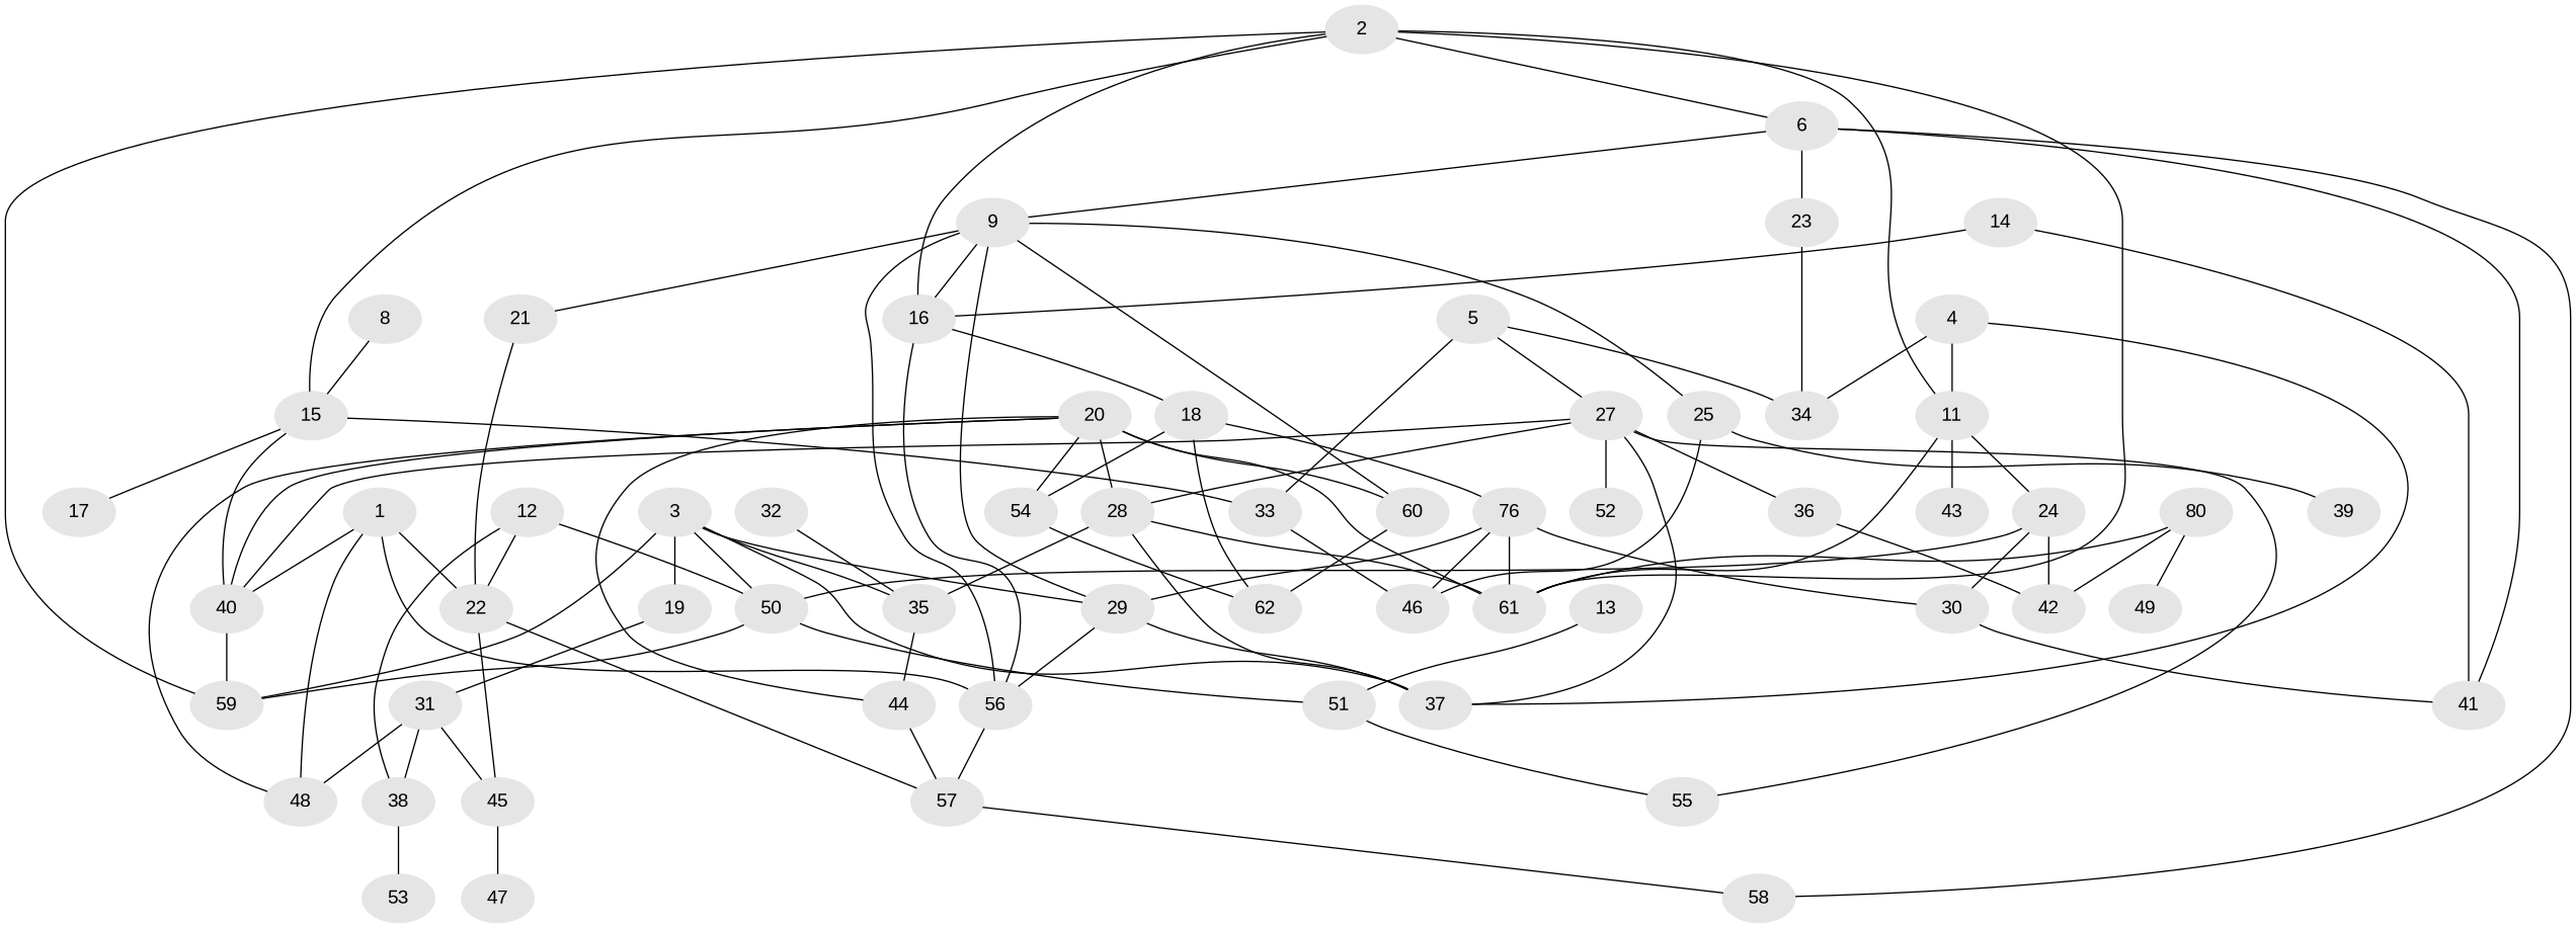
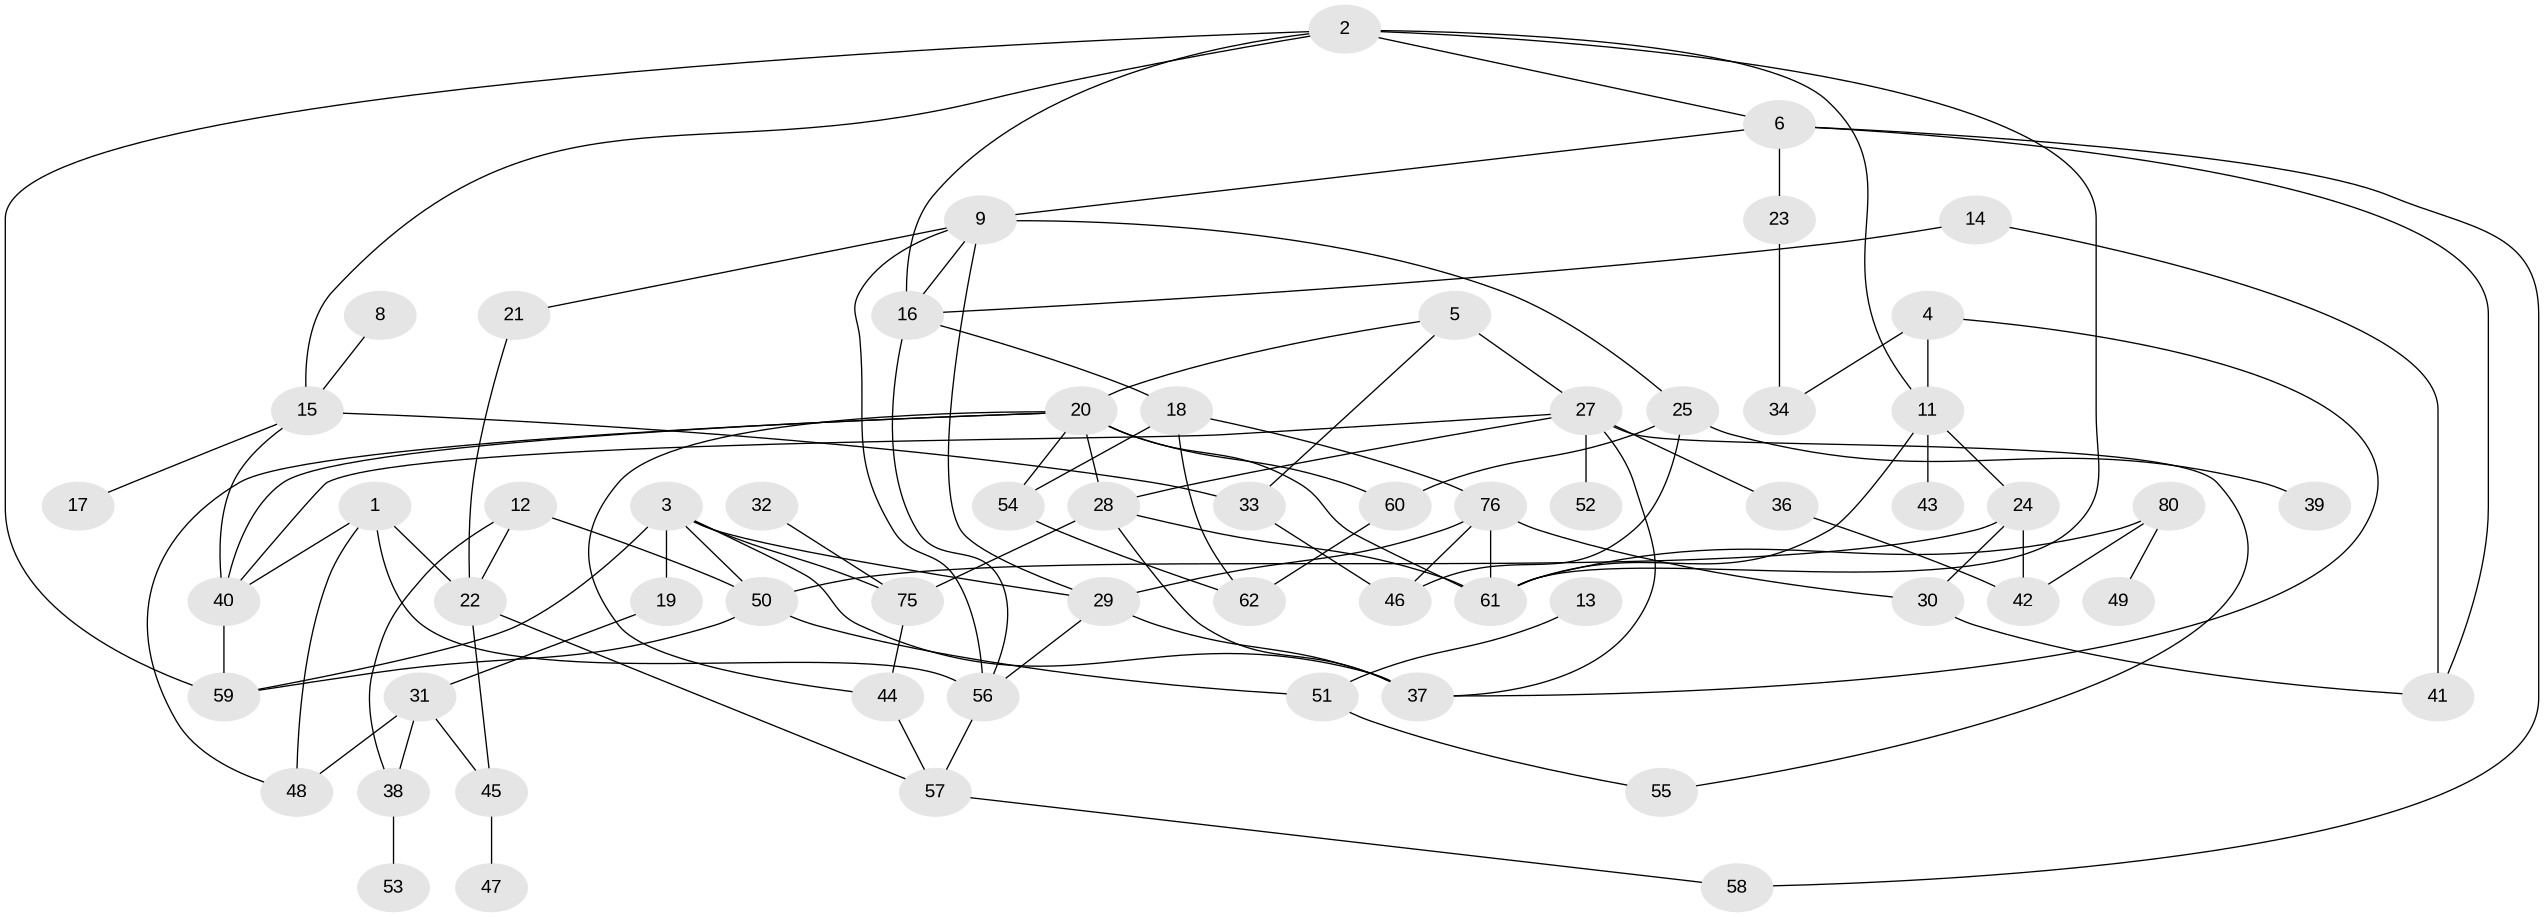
  graph {
    fontname="Liberation Sans"
    node [color=gray90 fontname="Liberation Sans" style=filled]
    edge [fontname="Liberation Sans" weight=1.0]
    1
    22
    40
    48
    56
    45
    57
    59
    2
    6
    11
    15
    16
    61
    9
    41
    58
    23
    24
    43
    33
    17
    18
    3
    19
    29
-   35
+   35 [label=75]
    37
    50
    31
    44
    51
    4
    34
    5
    20
    27
    60
    54
    28
    36
    52
    55
    46
    21
    25
    n47 [label=76]
    62
    8
    39
    n51 [label=80]
    42
    49
    30
    12
    38
    53
    13
    14
    47
    32
    1 -- 22
    1 -- 40
    1 -- 48
    1 -- 56
    22 -- 45
    22 -- 57
    40 -- 59
    56 -- 57
    45 -- 47
    57 -- 58
    2 -- 59
    2 -- 6
    2 -- 11
    2 -- 15
    2 -- 16
    2 -- 61
    6 -- 9
    6 -- 41
    6 -- 58
    6 -- 23
    11 -- 61
    11 -- 24
    11 -- 43
    15 -- 40
    15 -- 33
    15 -- 17
    16 -- 56
    16 -- 18
    9 -- 56
    9 -- 16
    9 -- 29
-   9 -- 60
+   25 -- 60
    9 -- 21
    9 -- 25
    23 -- 34
    24 -- 50
    24 -- 42
    24 -- 30
    33 -- 46
    18 -- 54
    18 -- n47
    18 -- 62
    3 -- 59
    3 -- 19
    3 -- 29
    3 -- 35
    3 -- 37
    3 -- 50
    19 -- 31
    29 -- 56
    29 -- 37
    35 -- 44
    50 -- 59
    50 -- 51
    31 -- 48
    31 -- 45
    31 -- 38
    44 -- 57
    51 -- 55
    4 -- 11
    4 -- 37
    4 -- 34
    5 -- 33
-   5 -- 34
+   5 -- 20
    5 -- 27
    20 -- 40
    20 -- 48
    20 -- 61 [weight=2.0]
    20 -- 44
    20 -- 60
    20 -- 54
    20 -- 28
    27 -- 40
    27 -- 37
    27 -- 28
    27 -- 36
    27 -- 52 [weight=2.0]
    27 -- 55
    60 -- 62
    54 -- 62
    28 -- 61
    28 -- 35 [weight=2.0]
    28 -- 37
    36 -- 42
    21 -- 22
    25 -- 46
    25 -- 39
    n47 -- 61 [weight=2.0]
    n47 -- 29
    n47 -- 46
    n47 -- 30
    8 -- 15
    n51 -- 61
    n51 -- 42
    n51 -- 49
    30 -- 41
    12 -- 22
    12 -- 50
    12 -- 38
    38 -- 53
    13 -- 51
    14 -- 16
    14 -- 41
    32 -- 35
  }
